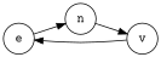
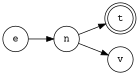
  digraph {
    fontname="Courier Prime"
    rankdir=LR
    node [color=black fontname="Courier Prime" shape=circle]
    edge [fontname="Courier Prime"]
+   t [shape=doublecircle]
    e
    n
    v
    e -> n
+   n -> t
    n -> v
-   v -> e
  }
